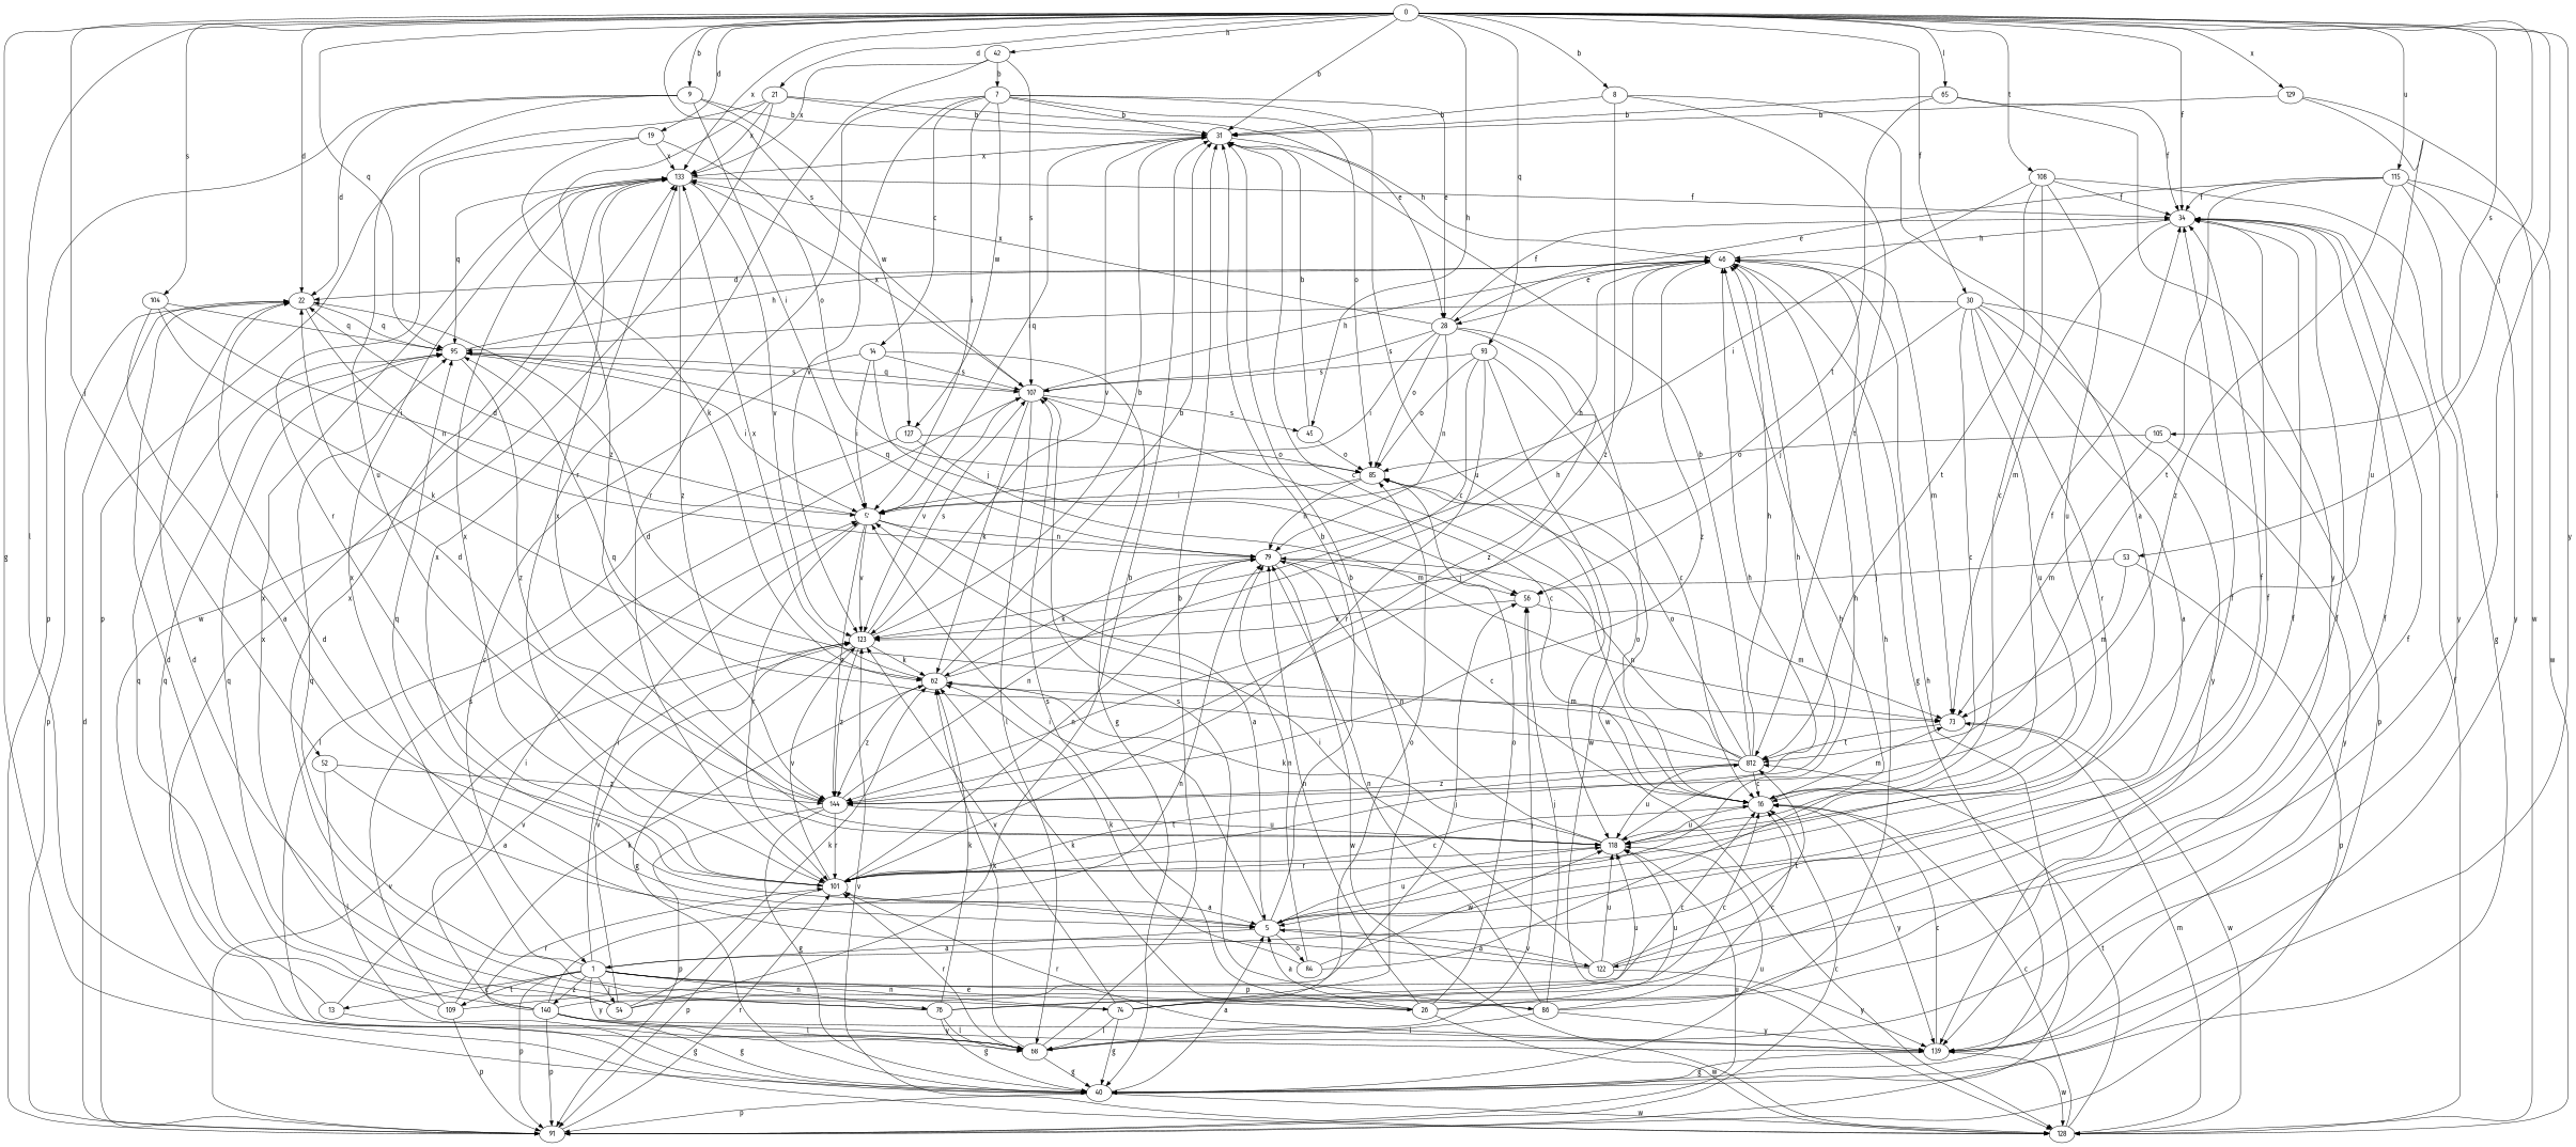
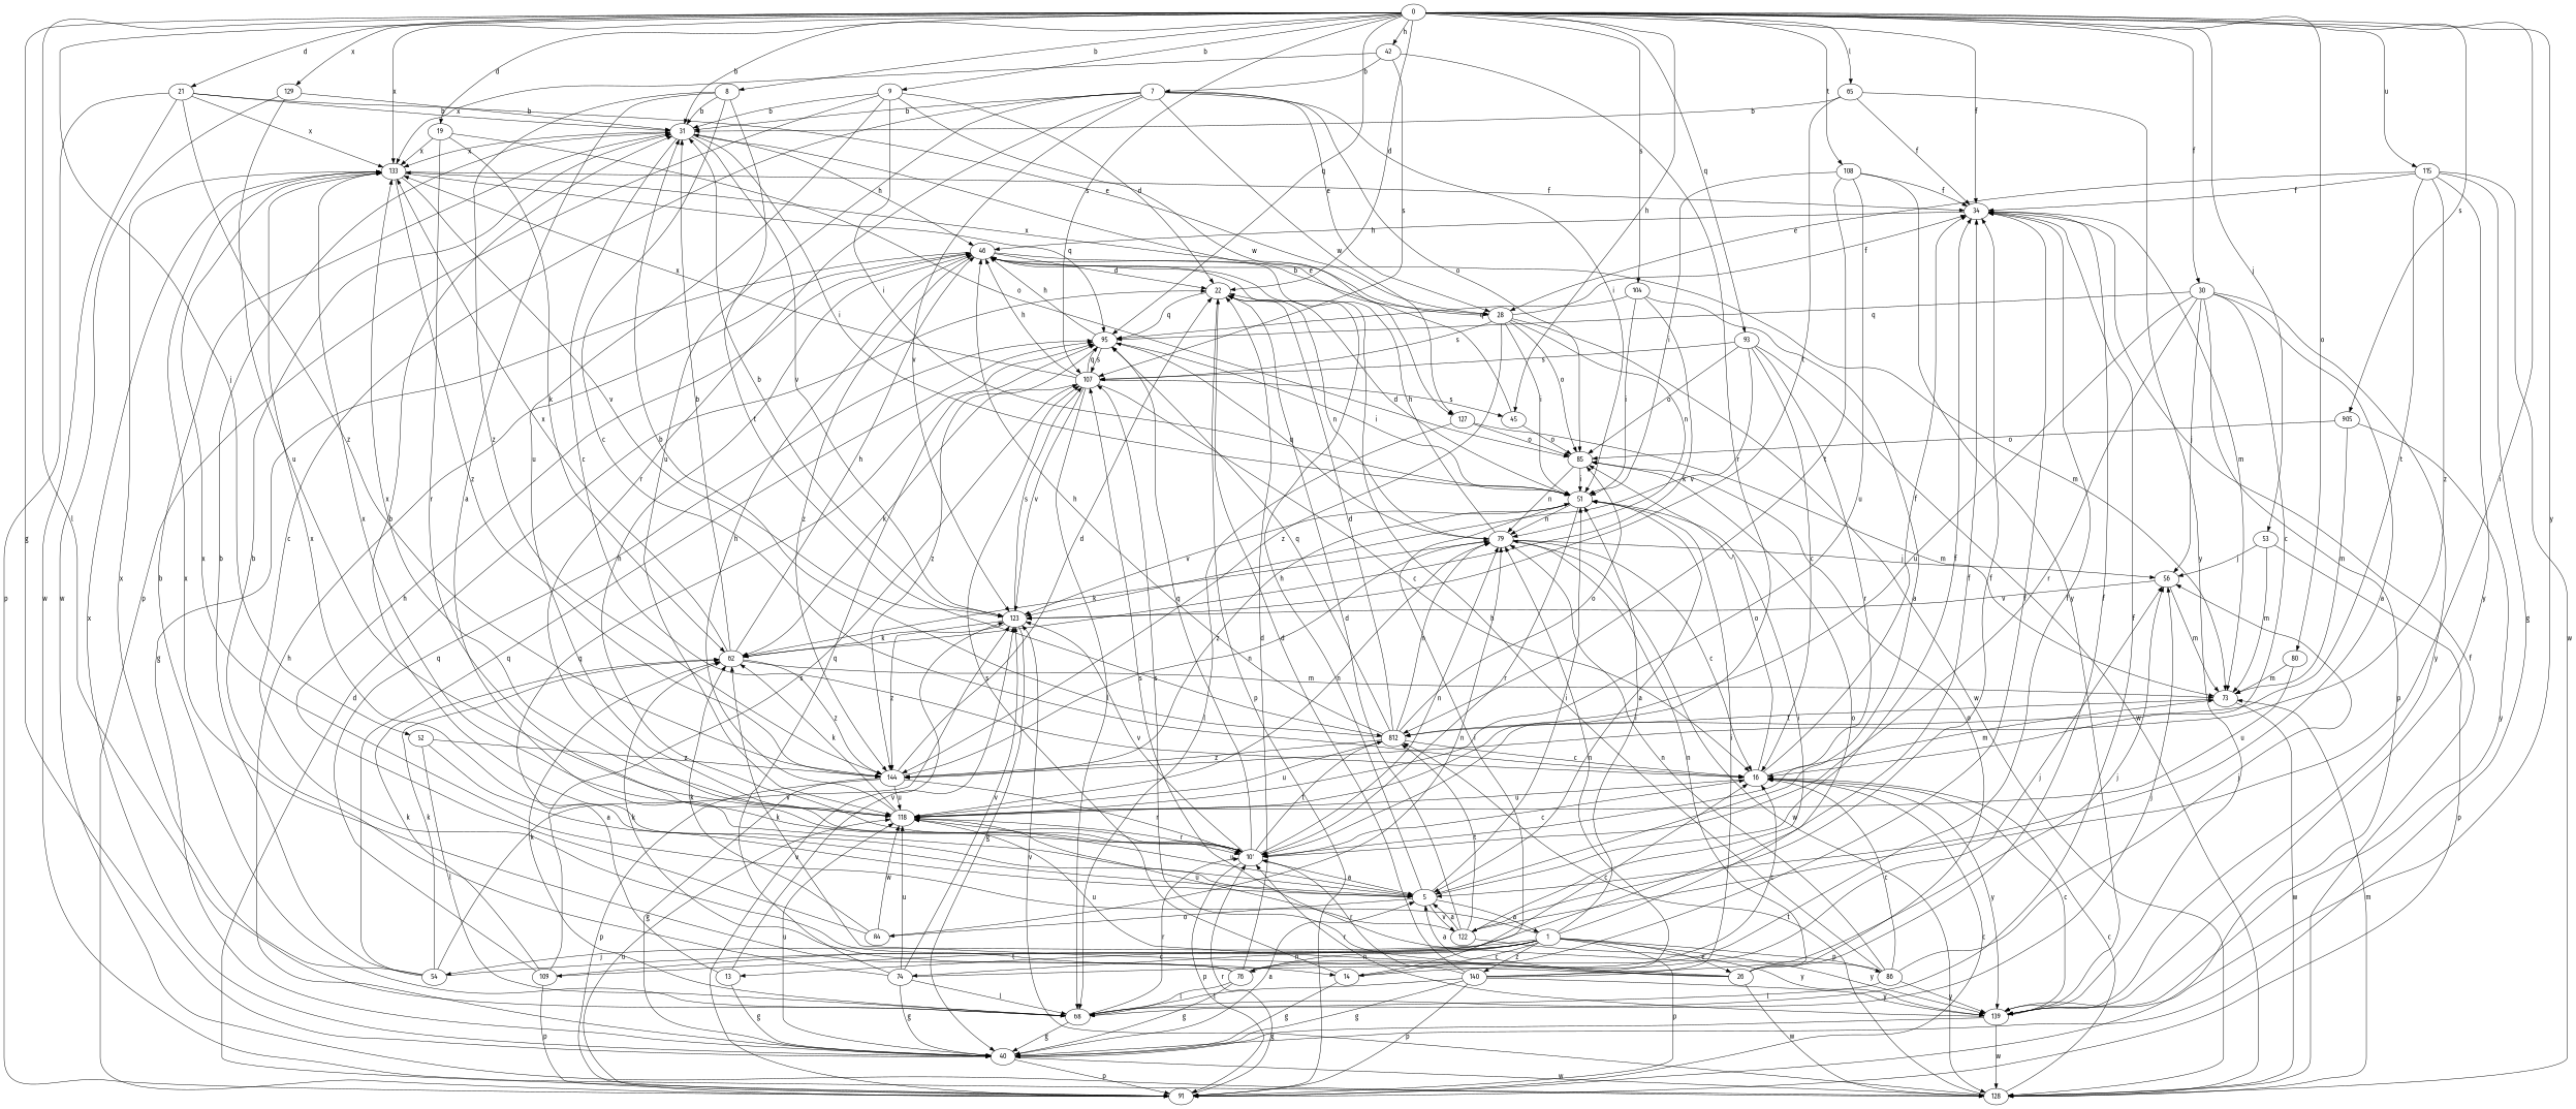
  strict digraph {
    fontname="Fira Sans"
    node [fontname="Fira Sans"]
    edge [fontname="Fira Sans"]
    0
    8
    9
    n4 [label=31]
    19
    21
    22
    30
    34
    40
    42
    45
    52
    53
    65
    68
+   80
    93
    95
    104
-   105
+   105 [label=905]
    107
    108
    115
    122
    129
    133
    139
    7
    14
    51
    118
    28
    85
    101
    123
    127
    5
    n39 [label=812]
    144
    91
    46
    16
    62
    128
    79
    56
    73
    1
    13
    26
    54
    74
    76
    86
    109
    140
    84
    0 -> 8 [label=b]
    0 -> 9 [label=b]
    0 -> n4 [label=b]
    0 -> 19 [label=d]
    0 -> 21 [label=d]
    0 -> 22 [label=d]
    0 -> 30 [label=f]
    0 -> 34 [label=f]
    0 -> 40 [label=g]
    0 -> 42 [label=h]
    0 -> 45 [label=h]
    0 -> 52 [label=j]
    0 -> 53 [label=j]
    0 -> 65 [label=l]
    0 -> 68 [label=l]
+   0 -> 80 [label=o]
    0 -> 93 [label=q]
    0 -> 95 [label=q]
    0 -> 104 [label=s]
    0 -> 105 [label=s]
    0 -> 107 [label=s]
    0 -> 108 [label=t]
    0 -> 115 [label=u]
    0 -> 122 [label=i]
    0 -> 129 [label=x]
    0 -> 133 [label=x]
    0 -> 139 [label=y]
    8 -> n4 [label=b]
    8 -> 5 [label=a]
    8 -> n39 [label=t]
    8 -> 144 [label=z]
    9 -> n4 [label=b]
    9 -> 22 [label=d]
    9 -> 51 [label=i]
    9 -> 118 [label=u]
    9 -> 127 [label=w]
    9 -> 91 [label=p]
    n4 -> 133 [label=x]
    n4 -> 51 [label=i]
    n4 -> 123 [label=v]
    n4 -> 46 [label=h]
    n4 -> 16 [label=c]
    19 -> 133 [label=x]
    19 -> 85 [label=o]
    19 -> 101 [label=r]
    19 -> 62 [label=k]
    21 -> n4 [label=b]
    21 -> 133 [label=x]
    21 -> 28 [label=e]
    21 -> 144 [label=z]
    21 -> 91 [label=p]
    21 -> 128 [label=w]
    22 -> 95 [label=q]
    22 -> 91 [label=p]
    22 -> 79 [label=n]
    30 -> 95 [label=q]
    30 -> 139 [label=y]
    30 -> 118 [label=u]
    30 -> 101 [label=r]
    30 -> 5 [label=a]
    30 -> 91 [label=p]
    30 -> 16 [label=c]
    30 -> 56 [label=j]
    34 -> 46 [label=h]
    34 -> 73 [label=m]
    40 -> 133 [label=x]
    40 -> 118 [label=u]
    40 -> 5 [label=a]
    40 -> 91 [label=p]
    40 -> 46 [label=h]
    40 -> 128 [label=w]
    42 -> 107 [label=s]
    42 -> 133 [label=x]
    42 -> 7 [label=b]
    42 -> 101 [label=r]
    45 -> n4 [label=b]
    45 -> 85 [label=o]
    52 -> 68 [label=l]
    52 -> 5 [label=a]
    52 -> 144 [label=z]
    53 -> 91 [label=p]
    53 -> 56 [label=j]
    53 -> 73 [label=m]
    65 -> n4 [label=b]
    65 -> 34 [label=f]
    65 -> 139 [label=y]
    65 -> 123 [label=t]
    68 -> n4 [label=b]
    68 -> 34 [label=f]
    68 -> 40 [label=g]
    68 -> 101 [label=r]
    68 -> 62 [label=k]
    68 -> 56 [label=j]
+   80 -> 118 [label=u]
+   80 -> 73 [label=m]
    93 -> 107 [label=s]
    93 -> 85 [label=o]
    93 -> 101 [label=r]
-   93 -> 123 [label=c]
+   93 -> 123 [label=v]
    93 -> 16 [label=c]
    93 -> 128 [label=w]
    95 -> 107 [label=s]
    95 -> 51 [label=i]
    95 -> 144 [label=z]
    95 -> 46 [label=h]
    104 -> 95 [label=q]
    104 -> 51 [label=i]
    104 -> 5 [label=a]
    104 -> 62 [label=k]
    105 -> 139 [label=y]
    105 -> 85 [label=o]
    105 -> 73 [label=m]
    107 -> 45 [label=s]
    107 -> 68 [label=l]
    107 -> 95 [label=q]
    107 -> 133 [label=x]
    107 -> 123 [label=v]
    107 -> 46 [label=h]
    107 -> 16 [label=c]
    107 -> 62 [label=k]
    108 -> 34 [label=f]
    108 -> 139 [label=y]
    108 -> 51 [label=i]
    108 -> 118 [label=u]
    108 -> n39 [label=t]
-   108 -> 16 [label=c]
+   8 -> 16 [label=c]
    115 -> 34 [label=f]
    115 -> 40 [label=g]
    115 -> 139 [label=y]
    115 -> 28 [label=e]
    115 -> n39 [label=t]
    115 -> 144 [label=z]
    115 -> 128 [label=w]
    122 -> 22 [label=d]
    122 -> 34 [label=f]
    122 -> 139 [label=y]
    122 -> 51 [label=i]
    122 -> 118 [label=u]
    122 -> 5 [label=a]
    122 -> n39 [label=t]
    129 -> n4 [label=b]
    129 -> 118 [label=u]
    129 -> 128 [label=w]
    133 -> 34 [label=f]
    133 -> 95 [label=q]
    133 -> 123 [label=v]
    133 -> 144 [label=z]
    139 -> 40 [label=g]
    139 -> 101 [label=r]
    139 -> 16 [label=c]
    139 -> 128 [label=w]
    7 -> n4 [label=b]
    7 -> 14 [label=c]
    7 -> 51 [label=i]
    7 -> 118 [label=u]
    7 -> 28 [label=e]
    7 -> 85 [label=o]
    7 -> 101 [label=r]
    7 -> 123 [label=v]
    7 -> 127 [label=w]
    14 -> 40 [label=g]
    14 -> 107 [label=s]
    14 -> 51 [label=i]
    14 -> 56 [label=j]
    51 -> 22 [label=d]
    51 -> 101 [label=r]
    51 -> 123 [label=v]
    51 -> 5 [label=a]
    51 -> 144 [label=z]
    51 -> 79 [label=n]
    118 -> 133 [label=x]
    118 -> 101 [label=r]
    118 -> 46 [label=h]
    118 -> 62 [label=k]
    118 -> 79 [label=n]
    28 -> 34 [label=f]
    28 -> 107 [label=s]
    28 -> 133 [label=x]
    28 -> 51 [label=i]
    28 -> 85 [label=o]
    28 -> 144 [label=z]
    28 -> 128 [label=w]
    28 -> 79 [label=n]
    85 -> 51 [label=i]
    85 -> 79 [label=n]
    101 -> 95 [label=q]
    101 -> 133 [label=x]
    101 -> 123 [label=v]
    101 -> 5 [label=a]
    101 -> n39 [label=t]
    101 -> 91 [label=p]
    101 -> 46 [label=h]
    101 -> 16 [label=c]
    101 -> 79 [label=n]
    123 -> n4 [label=b]
    123 -> 40 [label=g]
    123 -> 107 [label=s]
    123 -> 144 [label=z]
    123 -> 62 [label=k]
    127 -> 68 [label=l]
    127 -> 85 [label=o]
    127 -> 73 [label=m]
    5 -> n4 [label=b]
    5 -> 34 [label=f]
    5 -> 122 [label=v]
    5 -> 133 [label=x]
    5 -> 51 [label=i]
    5 -> 118 [label=u]
    5 -> 46 [label=h]
    5 -> 1 [label=a]
    5 -> 84 [label=o]
    n39 -> n4 [label=b]
    n39 -> 22 [label=d]
    n39 -> 95 [label=q]
    n39 -> 118 [label=u]
    n39 -> 85 [label=o]
    n39 -> 144 [label=z]
    n39 -> 46 [label=h]
    n39 -> 16 [label=c]
    n39 -> 79 [label=n]
    144 -> 22 [label=d]
    144 -> 40 [label=g]
    144 -> 118 [label=u]
    144 -> 101 [label=r]
    144 -> 91 [label=p]
    144 -> 79 [label=n]
    91 -> 22 [label=d]
    91 -> 118 [label=u]
    91 -> 101 [label=r]
    91 -> 123 [label=v]
    91 -> 16 [label=c]
    46 -> 22 [label=d]
    46 -> 40 [label=g]
    46 -> 28 [label=e]
    46 -> 144 [label=z]
    46 -> 73 [label=m]
    16 -> 34 [label=f]
    16 -> 139 [label=y]
    16 -> 118 [label=u]
    16 -> 85 [label=o]
    16 -> 73 [label=m]
    62 -> n4 [label=b]
    62 -> 133 [label=x]
    62 -> 144 [label=z]
    62 -> 46 [label=h]
    62 -> 73 [label=m]
    128 -> 34 [label=f]
    128 -> 123 [label=v]
    128 -> n39 [label=t]
    128 -> 16 [label=c]
    128 -> 73 [label=m]
    79 -> 95 [label=q]
    79 -> 46 [label=h]
    79 -> 16 [label=c]
    79 -> 62 [label=k]
    79 -> 128 [label=w]
    79 -> 56 [label=j]
    56 -> 123 [label=v]
    56 -> 73 [label=m]
    73 -> n39 [label=t]
    73 -> 128 [label=w]
    1 -> 34 [label=f]
    1 -> 133 [label=x]
    1 -> 139 [label=y]
-   14 -> 1 [label=c]
+   1 -> 14 [label=c]
    1 -> 51 [label=i]
    1 -> 91 [label=p]
    1 -> 13 [label=c]
    1 -> 26 [label=e]
    1 -> 54 [label=j]
    1 -> 74 [label=n]
    1 -> 76 [label=n]
    1 -> 86 [label=p]
    1 -> 109 [label=t]
    1 -> 140 [label=z]
    13 -> 40 [label=g]
    13 -> 95 [label=q]
    13 -> 123 [label=v]
    26 -> 34 [label=f]
    26 -> 107 [label=s]
    26 -> 118 [label=u]
    26 -> 85 [label=o]
    26 -> 5 [label=a]
    26 -> 62 [label=k]
    26 -> 128 [label=w]
    26 -> 79 [label=n]
    54 -> n4 [label=b]
    54 -> 95 [label=q]
    54 -> 133 [label=x]
    54 -> 85 [label=o]
    54 -> 123 [label=v]
    54 -> 62 [label=k]
    74 -> n4 [label=b]
    74 -> 34 [label=f]
    74 -> 40 [label=g]
    74 -> 68 [label=l]
    74 -> 95 [label=q]
    74 -> 118 [label=u]
    74 -> 123 [label=v]
    76 -> 22 [label=d]
    76 -> 34 [label=f]
    76 -> 40 [label=g]
    76 -> 68 [label=l]
    76 -> 133 [label=x]
    76 -> 16 [label=c]
    76 -> 62 [label=k]
    86 -> 68 [label=l]
    86 -> 107 [label=s]
    86 -> 139 [label=y]
    86 -> 46 [label=h]
    86 -> 16 [label=c]
    86 -> 79 [label=n]
    86 -> 56 [label=j]
    109 -> 95 [label=q]
    109 -> 107 [label=s]
    109 -> 91 [label=p]
    109 -> 16 [label=c]
    109 -> 62 [label=k]
    140 -> 22 [label=d]
    140 -> 40 [label=g]
    140 -> 68 [label=l]
    140 -> 139 [label=y]
    140 -> 51 [label=i]
    140 -> 101 [label=r]
    140 -> 91 [label=p]
    140 -> 79 [label=n]
    140 -> 56 [label=j]
    84 -> 118 [label=w]
    84 -> 46 [label=h]
    84 -> 62 [label=k]
    84 -> 79 [label=n]
  }
